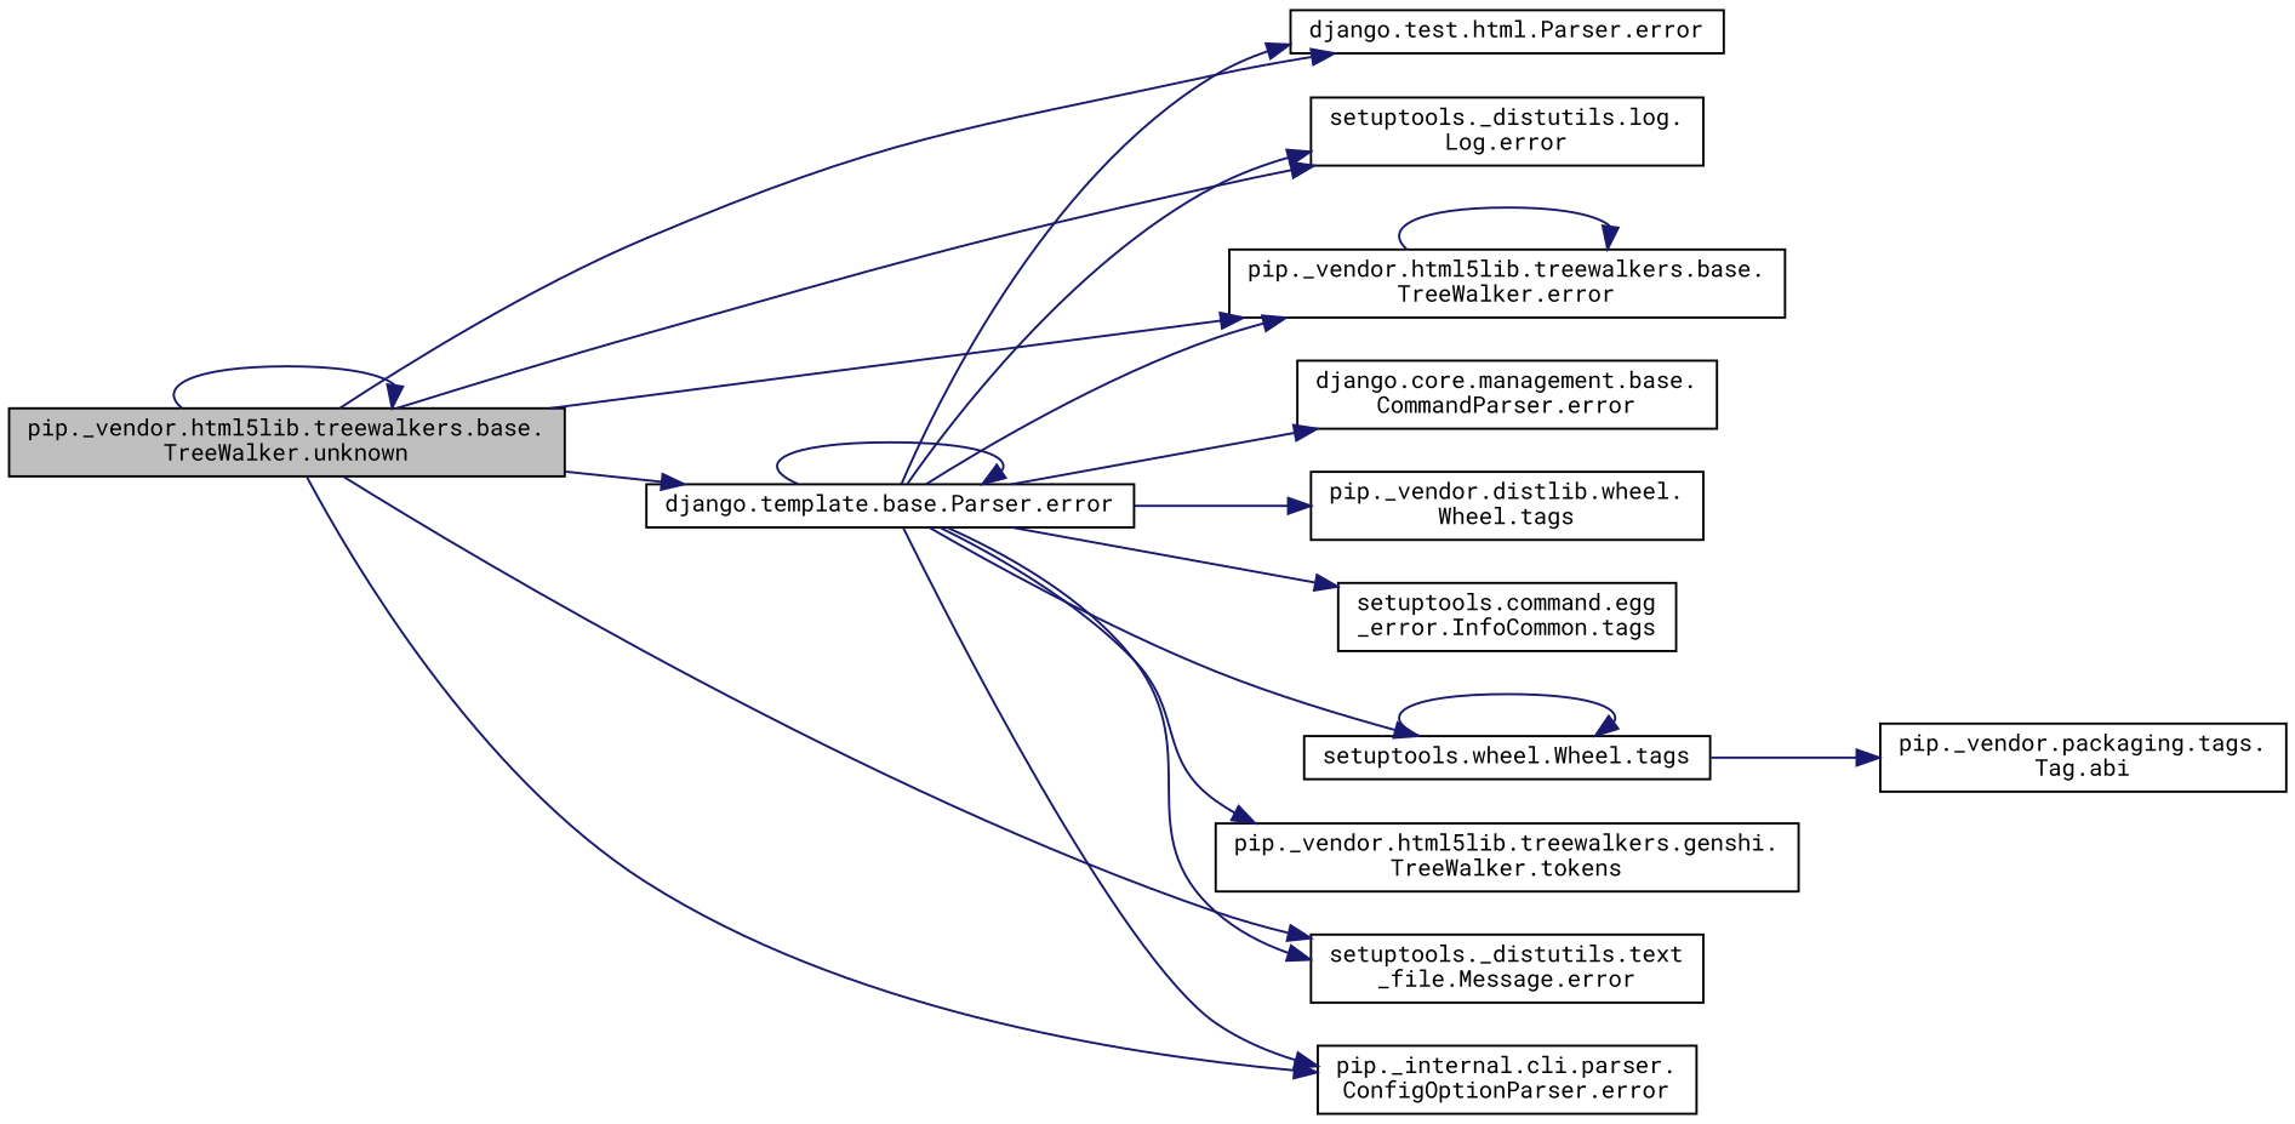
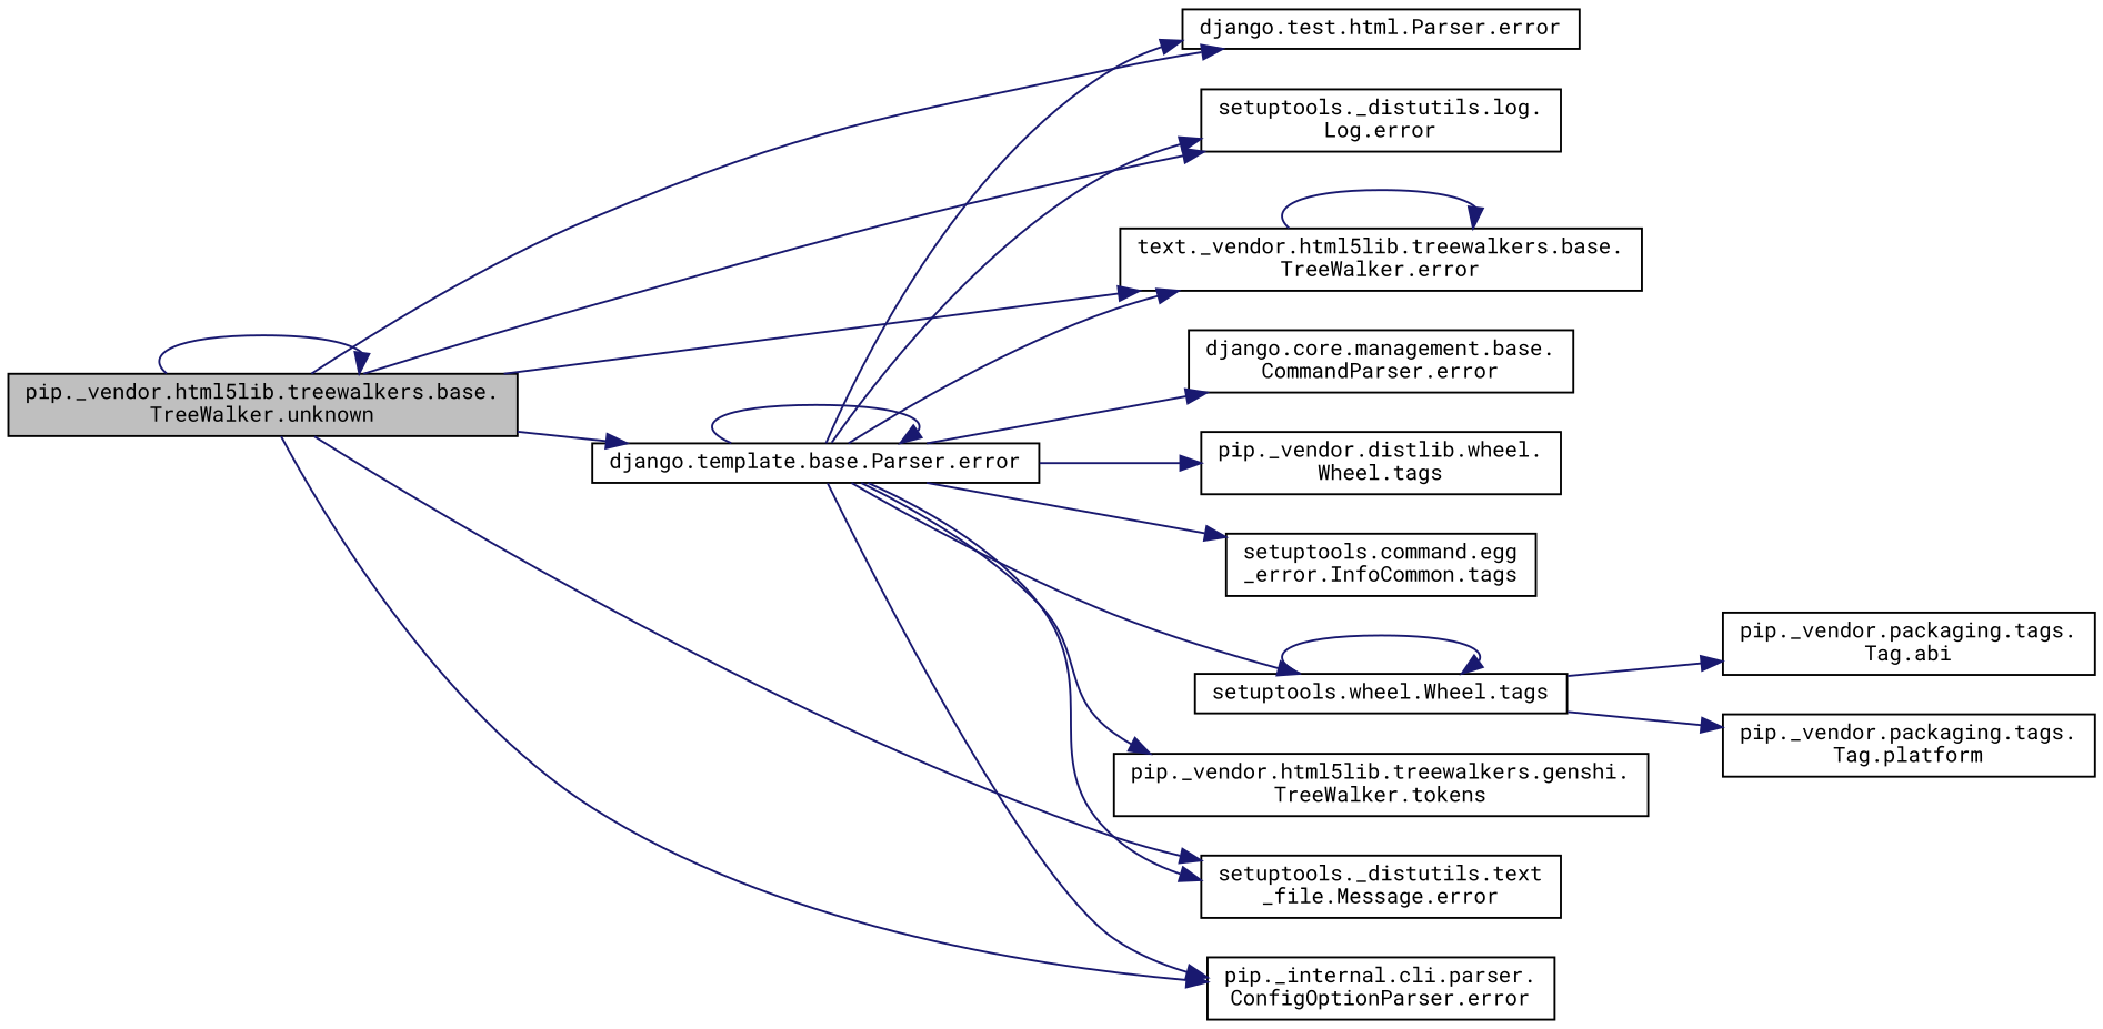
  digraph {
    fontname="Roboto Mono"
    rankdir=LR
    node [color=black fillcolor=white fontname="Roboto Mono" fontsize=10 shape=record style=filled]
    edge [color=midnightblue fontname="Roboto Mono" fontsize=10 labelfontname=Helvetica labelfontsize=10 style=solid]
    n1 [fillcolor=grey75 fontcolor=black height=0.2 label="pip._vendor.html5lib.treewalkers.base.\lTreeWalker.unknown" width=0.4]
    n2 [height=0.2 label="django.test.html.Parser.error" width=0.4]
    n3 [height=0.2 label="setuptools._distutils.log.\lLog.error" width=0.4]
    n4 [height=0.2 label="django.template.base.Parser.error" width=0.4]
-   n5 [height=0.2 label="pip._vendor.html5lib.treewalkers.base.\lTreeWalker.error" width=0.4]
+   n5 [height=0.2 label="text._vendor.html5lib.treewalkers.base.\lTreeWalker.error" width=0.4]
    n6 [height=0.2 label="setuptools._distutils.text\l_file.Message.error" width=0.4]
    n7 [height=0.2 label="pip._internal.cli.parser.\lConfigOptionParser.error" width=0.4]
    n8 [height=0.2 label="django.core.management.base.\lCommandParser.error" width=0.4]
    n9 [height=0.2 label="pip._vendor.distlib.wheel.\lWheel.tags" width=0.4]
    n10 [height=0.2 label="setuptools.command.egg\l_error.InfoCommon.tags" width=0.4]
    n11 [height=0.2 label="setuptools.wheel.Wheel.tags" width=0.4]
    n12 [height=0.2 label="pip._vendor.html5lib.treewalkers.genshi.\lTreeWalker.tokens" width=0.4]
    n13 [height=0.2 label="pip._vendor.packaging.tags.\lTag.abi" width=0.4]
+   n14 [height=0.2 label="pip._vendor.packaging.tags.\lTag.platform" width=0.4]
    n1 -> n1
    n1 -> n2
    n1 -> n3
    n1 -> n4
    n1 -> n5
    n1 -> n6
    n1 -> n7
    n4 -> n2
    n4 -> n3
    n4 -> n4
    n4 -> n5
    n4 -> n6
    n4 -> n7
    n4 -> n8
    n4 -> n9
    n4 -> n10
    n4 -> n11
    n4 -> n12
    n5 -> n5
    n11 -> n11
    n11 -> n13
+   n11 -> n14
  }
